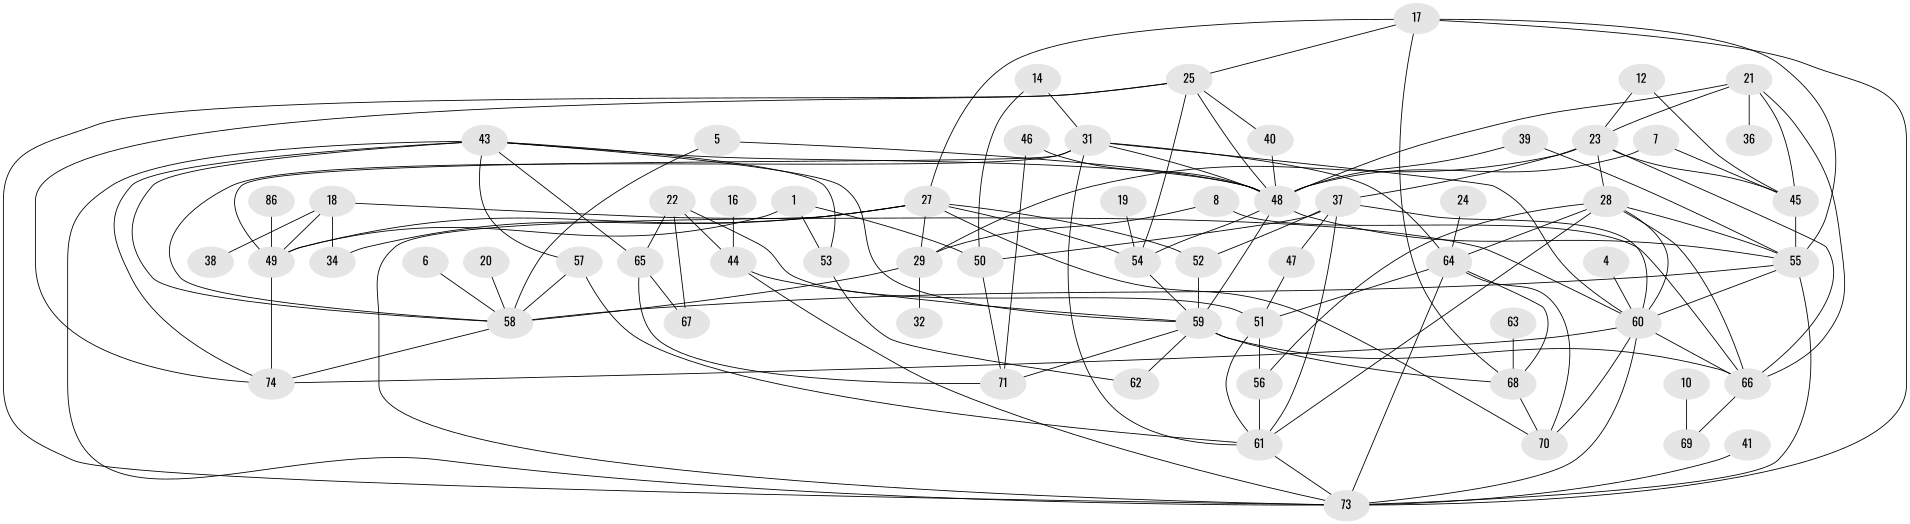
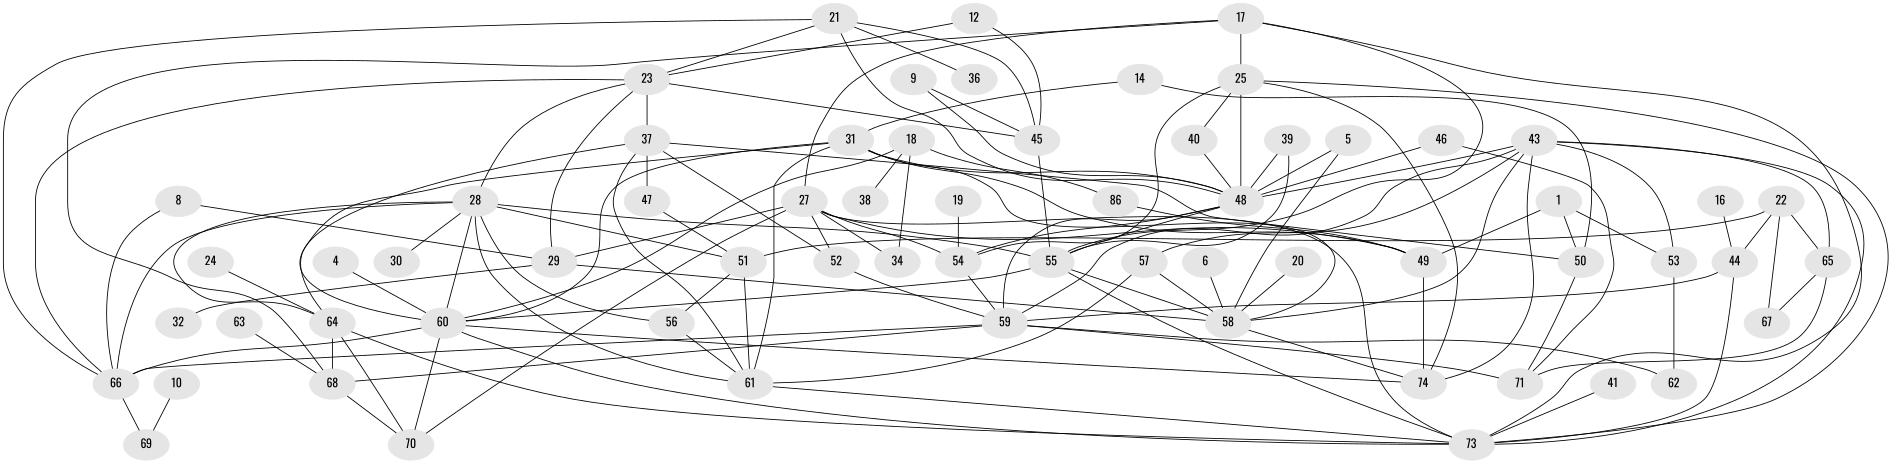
  graph {
    fontname=Oswald
    node [color=gray90 fontname=Oswald style=filled]
    edge [fontname=Oswald weight=1.0]
    1
    49
    50
    53
    74
    71
    62
    n8 [label=8]
    29
    66
    58
    32
    69
    4
    60
    73
    70
    5
    48
    55
    54
    59
    6
-   7
+   7 [label=9]
    45
    10
    12
    23
    28
    37
    14
    31
    64
    61
    16
    44
    17
    25
    27
    68
    40
    34
    52
    18
    38
    19
    20
    21
    36
    22
    51
    65
    67
    56
+   30
    47
    24
    n58 [label=86]
    39
    41
    43
    57
    46
    63
    1 -- 49
    1 -- 50
    1 -- 53
    49 -- 74
    50 -- 71
    53 -- 62
    n8 -- 29
    n8 -- 66
    29 -- 58
    29 -- 32
    66 -- 69
    58 -- 74
    4 -- 60
    60 -- 74
    60 -- 66
    60 -- 73
    60 -- 70
    5 -- 58
    5 -- 48
    48 -- 55
    48 -- 54
    48 -- 59 [weight=2.0]
    55 -- 58
    55 -- 60
    55 -- 73
    54 -- 59
    59 -- 71
    59 -- 62
    59 -- 66
    59 -- 68 [weight=2.0]
    6 -- 58
    7 -- 48
    7 -- 45
    45 -- 55
    10 -- 69
    12 -- 45
    12 -- 23
    23 -- 29
    23 -- 66
    23 -- 45
    23 -- 28
    23 -- 37
    28 -- 66
    28 -- 60
    28 -- 55
    28 -- 64
    28 -- 61
-   64 -- 51
+   28 -- 51
    28 -- 56
+   28 -- 30
    37 -- 50
    37 -- 60
    37 -- 61
    37 -- 52
    37 -- 47
    14 -- 50
    14 -- 31
    31 -- 49
    31 -- 58
    31 -- 60
    31 -- 48
    31 -- 64
    31 -- 61
    64 -- 73
    64 -- 70
    64 -- 68
    61 -- 73
    16 -- 44
    44 -- 73
    44 -- 59
    17 -- 73
    17 -- 55
    17 -- 25
    17 -- 27
    17 -- 68
    25 -- 74
    25 -- 73
    25 -- 48
    25 -- 54
    25 -- 40
    27 -- 49
    27 -- 29
    27 -- 73
    27 -- 70
    27 -- 54
    27 -- 34
    27 -- 52
    68 -- 70
    40 -- 48
    52 -- 59
-   18 -- 49
+   18 -- n58
    18 -- 60
    18 -- 34
    18 -- 38
    19 -- 54
    20 -- 58
    21 -- 66
    21 -- 48
    21 -- 45
    21 -- 23
    21 -- 36
    22 -- 44
    22 -- 51
    22 -- 65
    22 -- 67
    51 -- 61
    51 -- 56
    65 -- 71
    65 -- 67
    56 -- 61
    47 -- 51
    24 -- 64
    n58 -- 49
    39 -- 48
    39 -- 55
    41 -- 73
    43 -- 53
    43 -- 74
    43 -- 58
    43 -- 73
    43 -- 48
    43 -- 59
    43 -- 65
    43 -- 57
    57 -- 58 [weight=2.0]
    57 -- 61
    46 -- 71
    46 -- 48
    63 -- 68
  }
